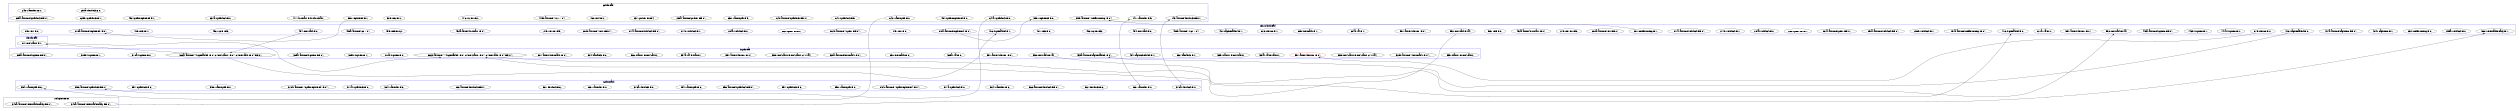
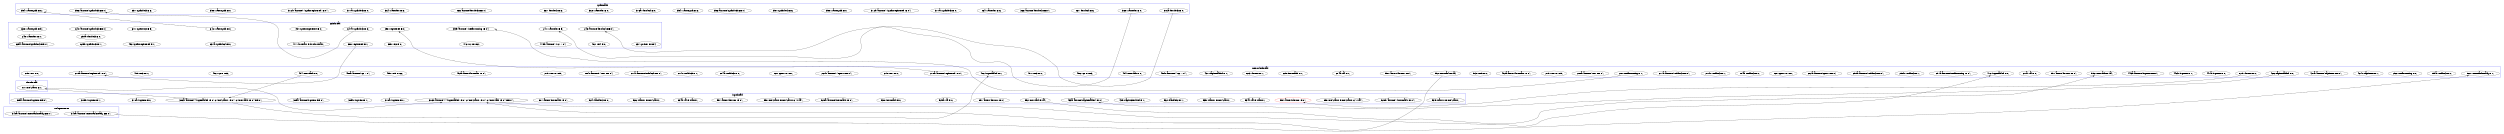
  digraph {
    rankdir=LR
    edge [color=white style=solid]
    n1 [label="340a: assume(reset_task_ready == 0);"]
    n2 [label="340a: assume(reset_task_ready == 0);"]
    n3 [label="317: IntrStatus = 1;"]
-   n4 [label="238a: assume(probe1 == 0);"]
    n5 [label="638: want_sysfs = 5;"]
    n6 [label="477: hw_start = drv_hw_start;"]
    n7 [label="388: registered = 1;"]
    n8 [label="452: sysfs_registered = 1;"]
    n9 [label="631a: sysfs_lock = 0;"]
    n10 [label="647a: sysfs_lock = 8;"]
    n11 [label="241: want_dev = 5;"]
    n12 [label="243: assume(dev_lock == 0);"]
    n13 [label="642: want_sysfs = 0;"]
    n14 [label="457: sysfs_registered = 0;"]
    n15 [label="389: ret2 = 0;"]
    n16 [label="476: rc1 = ret2;"]
    n17 [label="482: ret4 = 0;"]
    n18 [label="237: probe1 = ret4;"]
    n19 [label="629b: sysfs_lock = 1;"]
    n20 [label="398: registered = 0;"]
    n21 [label="479b: assume(!(rc1 < 0));"]
    n22 [label="245: want_dev = 0;"]
    n23 [label="640: assume(sysfs_lock == 0);"]
    n24 [label="641: sysfs_lock = 5;"]
    n25 [label="399: assume(!(netif_running != 0));"]
    n26 [label="629a: assume(sysfs_lock == 0);"]
    n27 [label="250a: dev_lock = 0;"]
    n28 [label="372b: assume(!(sysfs_registered != 0));"]
    n29 [label="377a: sysfs_lock = 0;"]
    n30 [label="356: assume(sysfs_lock == 0);"]
    n31 [label="357: sysfs_lock = 6;"]
    n32 [label="364: want_dev = 6;"]
    n33 [label="356: assume(sysfs_lock == 0);"]
    n34 [label="358: want_sysfs = 0;"]
    n35 [label="366: assume(dev_lock == 0);"]
    n36 [label="367: dev_lock = 6;"]
    n37 [label="372b: assume(!(sysfs_registered != 0));"]
    n38 [label="377a: sysfs_lock = 0;"]
    n39 [label="357: sysfs_lock = 6;"]
    n40 [label="358: want_sysfs = 0;"]
    n41 [label="354: want_sysfs = 6;"]
    n42 [label="354: want_sysfs = 6;"]
    n43 [label="368: want_dev = 0;"]
    n44 [label="376a: dev_lock = 0;"]
    n45 [label="368: want_dev = 0;"]
    n46 [label="376a: dev_lock = 0;"]
    n47 [label="367: dev_lock = 6;"]
    n48 [label="366: assume(dev_lock == 0);"]
    n49 [label="364: want_dev = 6;"]
    n50 [label="433a: assume(napi_enabled != 0);"]
-   n51 [label="434: napi_scheduled = 1;"]
+   n51 [label="435: napi_scheduled = 1;"]
    n52 [label="306a: assume((((irq_enabled != 0) & (IntrStatus != 0)) & (IntrMask != 0)) == 0);"]
    n53 [label="532: handled2 = 1;"]
    n54 [label="535: status1 = IntrStatus;"]
    n55 [label="591: assert(dev_on != 0);"]
    n56 [label="592: IntrMask = val;"]
    n57 [label="307: assert(intr_mask != 0);"]
    n58 [label="524: handled2 = 0;"]
    n59 [color=red label="597: assert(dev_on != 0);"]
    n60 [label="305a: assume(irq_sem == 0);"]
    n61 [label="305b: irq_sem = 1;"]
    n62 [label="310a: irq_sem = 0;"]
    n63 [label="598: IntrStatus = IntrStatus & (~val);"]
    n64 [label="528b: assume(!(intr_mask != 0));"]
    n65 [label="306b: assume(!((((irq_enabled != 0) & (IntrStatus != 0)) & (IntrMask != 0)) == 0));"]
    n66 [label="526: status1 = IntrStatus;"]
    n67 [label="305a: assume(irq_sem == 0);"]
    n68 [label="305b: irq_sem = 1;"]
    n69 [label="534a: val = status1;"]
    n70 [label="535: status1 = IntrStatus;"]
    n71 [label="530: intr_mask = 0;"]
    n72 [label="529a: val = 0;"]
    n73 [label="310a: irq_sem = 0;"]
    n74 [label="534a: val = status1;"]
    n75 [label="597: assert(dev_on != 0);"]
    n76 [label="598: IntrStatus = IntrStatus & (~val);"]
    n77 [label="528a: assume(intr_mask != 0);"]
    n78 [label="406: irq_enabled = 1;"]
    n79 [label="279: ret1 = ret5;"]
    n80 [label="280b: assume(!(ret1 == 0));"]
    n81 [label="494: IntrMask = 0;"]
    n82 [label="498b: assume(!(rc2 < 0));"]
    n83 [label="431: napi_enabled = 1;"]
    n84 [label="277a: assume(rtnl_lock == 0);"]
    n85 [label="277b: rtnl_lock = 1;"]
    n86 [label="494: IntrMask = 0;"]
    n87 [label="426: napi_enabled = 0;"]
    n88 [label="427a: assume(napi_sem == 0);"]
    n89 [label="427b: napi_sem = 1;"]
    n90 [label="291a: assume(netif_running != 0);"]
    n91 [label="416: irq_enabled = 0;"]
    n92 [label="615: dev_on = 0;"]
    n93 [label="592: IntrMask = val;"]
    n94 [label="503: ret5 = 0;"]
    n95 [label="446b: irq_sem = 1;"]
    n96 [label="447a: irq_sem = 0;"]
    n97 [label="492a: assert(hw_start != 0);"]
    n98 [label="591: assert(dev_on != 0);"]
    n99 [label="592: IntrMask = val;"]
    n100 [label="278a: assume(registered != 0);"]
    n101 [label="292: netif_running = 0;"]
    n102 [label="295a: rtnl_lock = 0;"]
    n103 [label="260: open1 = ret1;"]
    n104 [label="261b: assume(!(open1 == 0));"]
    n105 [label="278a: assume(registered != 0);"]
    n106 [label="261a: assume(open1 == 0);"]
    n107 [label="290a: assume(rtnl_lock == 0);"]
    n108 [label="496: rc2 = ret3;"]
    n109 [label="492a: assert(hw_start != 0);"]
    n110 [label="284a: rtnl_lock = 0;"]
    n111 [label="260: open1 = ret1;"]
    n112 [label="446a: assume(irq_sem == 0);"]
    n113 [label="496: rc2 = ret3;"]
    n114 [label="407: ret3 = 0;"]
    n115 [label="560: reset_task_ready = 1;"]
    n116 [label="279: ret1 = ret5;"]
    n117 [label="280a: assume(ret1 == 0);"]
    n118 [label="281: netif_running = 1;"]
    n119 [label="284a: rtnl_lock = 0;"]
    n120 [label="275: ret1 = 0;"]
    n121 [label="277b: rtnl_lock = 1;"]
    n122 [label="290b: rtnl_lock = 1;"]
    n123 [label="409: ret3 = -1;"]
    n124 [label="611a: val = 0;"]
    n125 [label="277a: assume(rtnl_lock == 0);"]
    n126 [label="591: assert(dev_on != 0);"]
    n127 [label="275: ret1 = 0;"]
    n128 [label="499: ret5 = rc2;"]
    n129 [label="498a: assume(rc2 < 0);"]
    n130 [label="605: intr_mask = 1;"]
    n131 [label="604a: val = 1;"]
    n132 [label="603: dev_on = 1;"]
    subgraph cluster_1 {
      color=blue
      label=workqueue_ret
      n1
      n2
    }
    subgraph cluster_2 {
      color=blue
      label=dev_thread
      n3
    }
    subgraph cluster_3 {
      color=blue
      label=pci_thread
-     n4
      n5
      n6
      n7
      n8
      n9
      n10
      n11
      n12
      n13
      n14
      n15
      n16
      n17
      n18
      n19
      n20
      n21
      n22
      n23
      n24
      n25
      n26
      n27
    }
    subgraph cluster_4 {
      color=blue
      label=sysfs_mask
      n28
      n29
      n30
      n31
      n32
      n33
      n34
      n35
      n36
      n37
      n38
      n39
      n40
      n41
      n42
      n43
      n44
      n45
      n46
      n47
      n48
      n49
    }
    subgraph cluster_5 {
      color=blue
      label=irq_thread
      n50
      n51
      n52
      n53
      n54
      n55
      n56
      n57
      n58
      n59
      n60
      n61
      n62
      n63
      n64
      n65
      n66
      n67
      n68
      n69
      n70
      n71
      n72
      n73
      n74
      n75
      n76
      n77
    }
    subgraph cluster_6 {
      color=blue
      label=network_thread
      n78
      n79
      n80
      n81
      n82
      n83
      n84
      n85
      n86
      n87
      n88
      n89
      n90
      n91
      n92
      n93
      n94
      n95
      n96
      n97
      n98
      n99
      n100
      n101
      n102
      n103
      n104
      n105
      n106
      n107
      n108
      n109
      n110
      n111
      n112
      n113
      n114
      n115
      n116
      n117
      n118
      n119
      n120
      n121
      n122
      n123
      n124
      n125
      n126
      n127
      n128
      n129
      n130
      n131
      n132
    }
    n1 -> n115 [color=black constraint=false]
    n2 -> n1
    n3 -> n65 [color=black constraint=false]
-   n4 -> n5
    n5 -> n23
    n6 -> n7
    n7 -> n15
    n7 -> n105 [color=black constraint=false]
    n8 -> n9
    n9 -> n6
    n10 -> n20
    n10 -> n33 [color=black constraint=false]
    n11 -> n12
    n13 -> n14
    n13 -> n41 [color=black constraint=false]
    n14 -> n10
    n15 -> n16
    n16 -> n21
    n17 -> n18
-   n18 -> n4
    n19 -> n8
    n20 -> n25
    n21 -> n17
    n22 -> n27
    n23 -> n24
    n24 -> n13
    n25 -> n11
    n26 -> n19
    n28 -> n29
    n29 -> n32
    n30 -> n31
    n31 -> n34
    n32 -> n35
    n33 -> n39
    n34 -> n28
    n35 -> n36
    n36 -> n43
    n37 -> n38
    n38 -> n49
    n39 -> n40
    n40 -> n37
    n41 -> n33
    n42 -> n30
    n43 -> n11 [color=black constraint=false]
    n43 -> n44
    n44 -> n12 [color=black constraint=false]
    n45 -> n46
    n46 -> n42
    n47 -> n45
    n48 -> n47
    n49 -> n48
    n50 -> n51
    n51 -> n53
    n52 -> n3 [color=black constraint=false]
    n52 -> n60
    n52 -> n78 [color=black constraint=false]
    n53 -> n54
    n54 -> n69
    n55 -> n56
    n56 -> n50
    n56 -> n99 [color=black constraint=false]
    n57 -> n58
    n58 -> n66
    n59 -> n63
    n60 -> n61
    n61 -> n73
    n62 -> n52
    n63 -> n64
    n64 -> n70
    n65 -> n57
    n65 -> n91 [color=black constraint=false]
    n66 -> n74
    n67 -> n68
    n68 -> n62
    n69 -> n59
    n71 -> n72
    n72 -> n55
    n73 -> n65
    n74 -> n75
    n75 -> n76
    n76 -> n77
    n77 -> n71
    n78 -> n114
    n79 -> n80
    n80 -> n125
    n81 -> n82
    n82 -> n83
    n83 -> n132
    n84 -> n85
    n85 -> n110
    n86 -> n52 [color=black constraint=false]
    n86 -> n129
    n87 -> n50 [color=black constraint=false]
    n87 -> n88
    n88 -> n89
    n89 -> n101
    n90 -> n91
    n91 -> n124
    n92 -> n59 [color=black constraint=false]
    n92 -> n87
    n93 -> n65 [color=black constraint=false]
    n93 -> n94
    n94 -> n97
    n95 -> n96
    n96 -> n92
    n97 -> n116
    n98 -> n99
    n99 -> n112
    n100 -> n20 [color=black constraint=false]
    n100 -> n78
    n101 -> n102
    n102 -> n115
    n103 -> n104
    n104 -> n127
    n105 -> n123
    n106 -> n107
    n107 -> n122
    n108 -> n81
    n109 -> n79
    n110 -> n111
    n111 -> n106
    n112 -> n95
    n113 -> n86
    n114 -> n108
    n116 -> n117
    n117 -> n118
    n118 -> n25 [color=black constraint=false]
    n118 -> n84
    n119 -> n103
    n120 -> n105
    n121 -> n119
    n122 -> n90
    n123 -> n113
    n124 -> n98
    n125 -> n121
    n126 -> n93
    n127 -> n100
    n128 -> n109
    n129 -> n128
    n130 -> n131
    n131 -> n126
    n132 -> n130
  }
